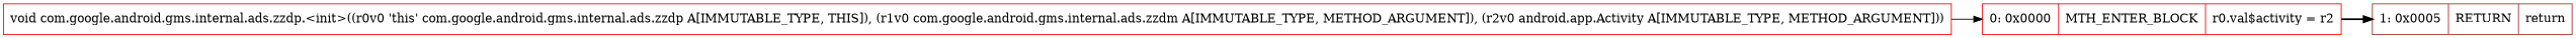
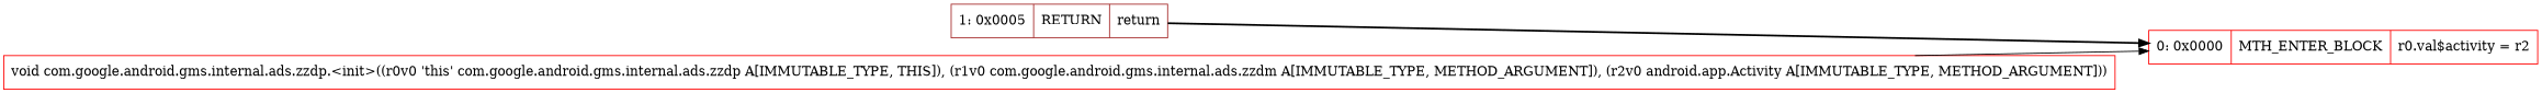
  digraph {
    rankdir=LR
    node [shape=record color=red]
    n1 [label="{0\:\ 0x0000|MTH_ENTER_BLOCK\l|r0.val$activity = r2\l}"]
    n2 [label="{1\:\ 0x0005|RETURN\l|return\l}" color=brown]
    n3 [label="{void com.google.android.gms.internal.ads.zzdp.\<init\>((r0v0 'this' com.google.android.gms.internal.ads.zzdp A[IMMUTABLE_TYPE, THIS]), (r1v0 com.google.android.gms.internal.ads.zzdm A[IMMUTABLE_TYPE, METHOD_ARGUMENT]), (r2v0 android.app.Activity A[IMMUTABLE_TYPE, METHOD_ARGUMENT])) }"]
-   n1 -> n2 [style=bold]
+   n2 -> n1 [style=bold]
    n3 -> n1 [style=solid]
  }
